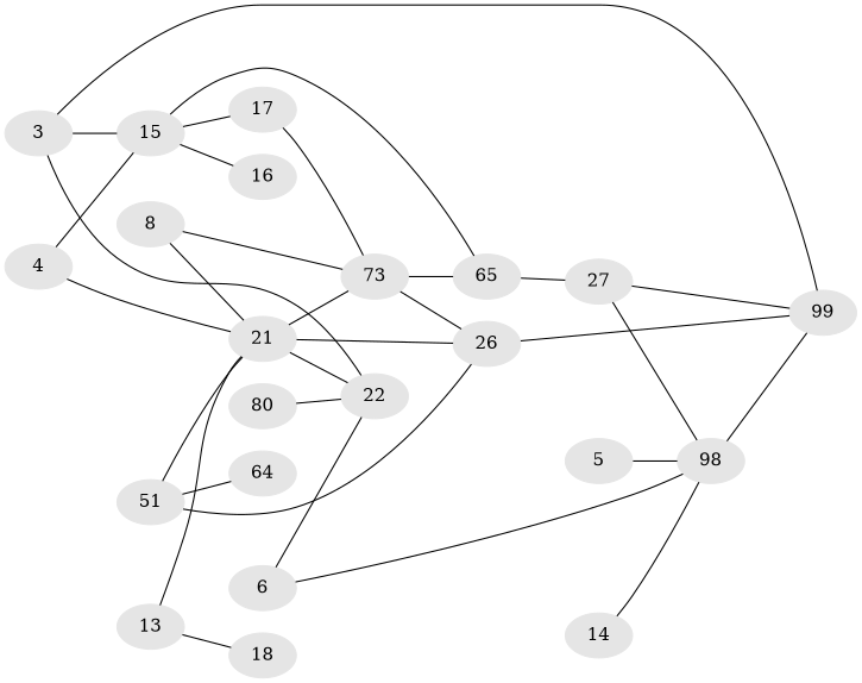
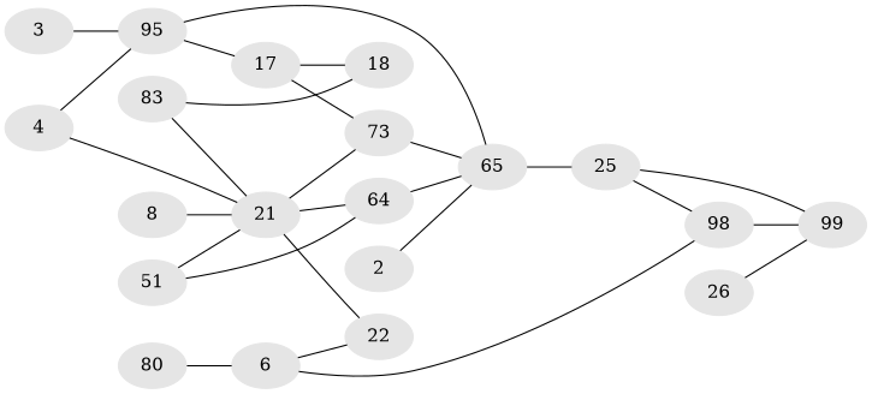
  graph {
    rankdir=LR
    node [color=gray90 style=filled]
    edge [weight=1.0]
    n1 [label=64]
    n2 [label=65]
-   27
+   2
+   27 [label=25]
    3
    22
-   15
+   15 [label=95]
    n8 [label=99]
    17
-   16
    4
    21
    n13 [label=73]
    n14 [label=98]
-   5
    6
    n17 [label=8]
    26
    n19 [label=80]
    n20 [label=51]
-   13
+   13 [label=83]
    18
-   14
+   n1 -- n2
    n2 -- 27 [weight=2.0]
+   2 -- n2
    27 -- n8
    27 -- n14
-   3 -- 22
    3 -- 15
-   3 -- n8
    15 -- n2
    15 -- 17
-   15 -- 16
    17 -- n13
+   17 -- 18
    4 -- 15
    4 -- 21
-   21 -- 26
+   21 -- n1
    21 -- 22 [weight=2.0]
    21 -- n13
    n13 -- n2 [weight=2.0]
-   n13 -- 26
    n14 -- n8
-   5 -- n14
    6 -- 22
    6 -- n14
    n17 -- 21
-   n17 -- n13
    26 -- n8
-   n19 -- 22
+   n19 -- 6
    n20 -- n1
    n20 -- 21
-   n20 -- 26 [weight=2.0]
    13 -- 21
    13 -- 18
-   14 -- n14
  }
